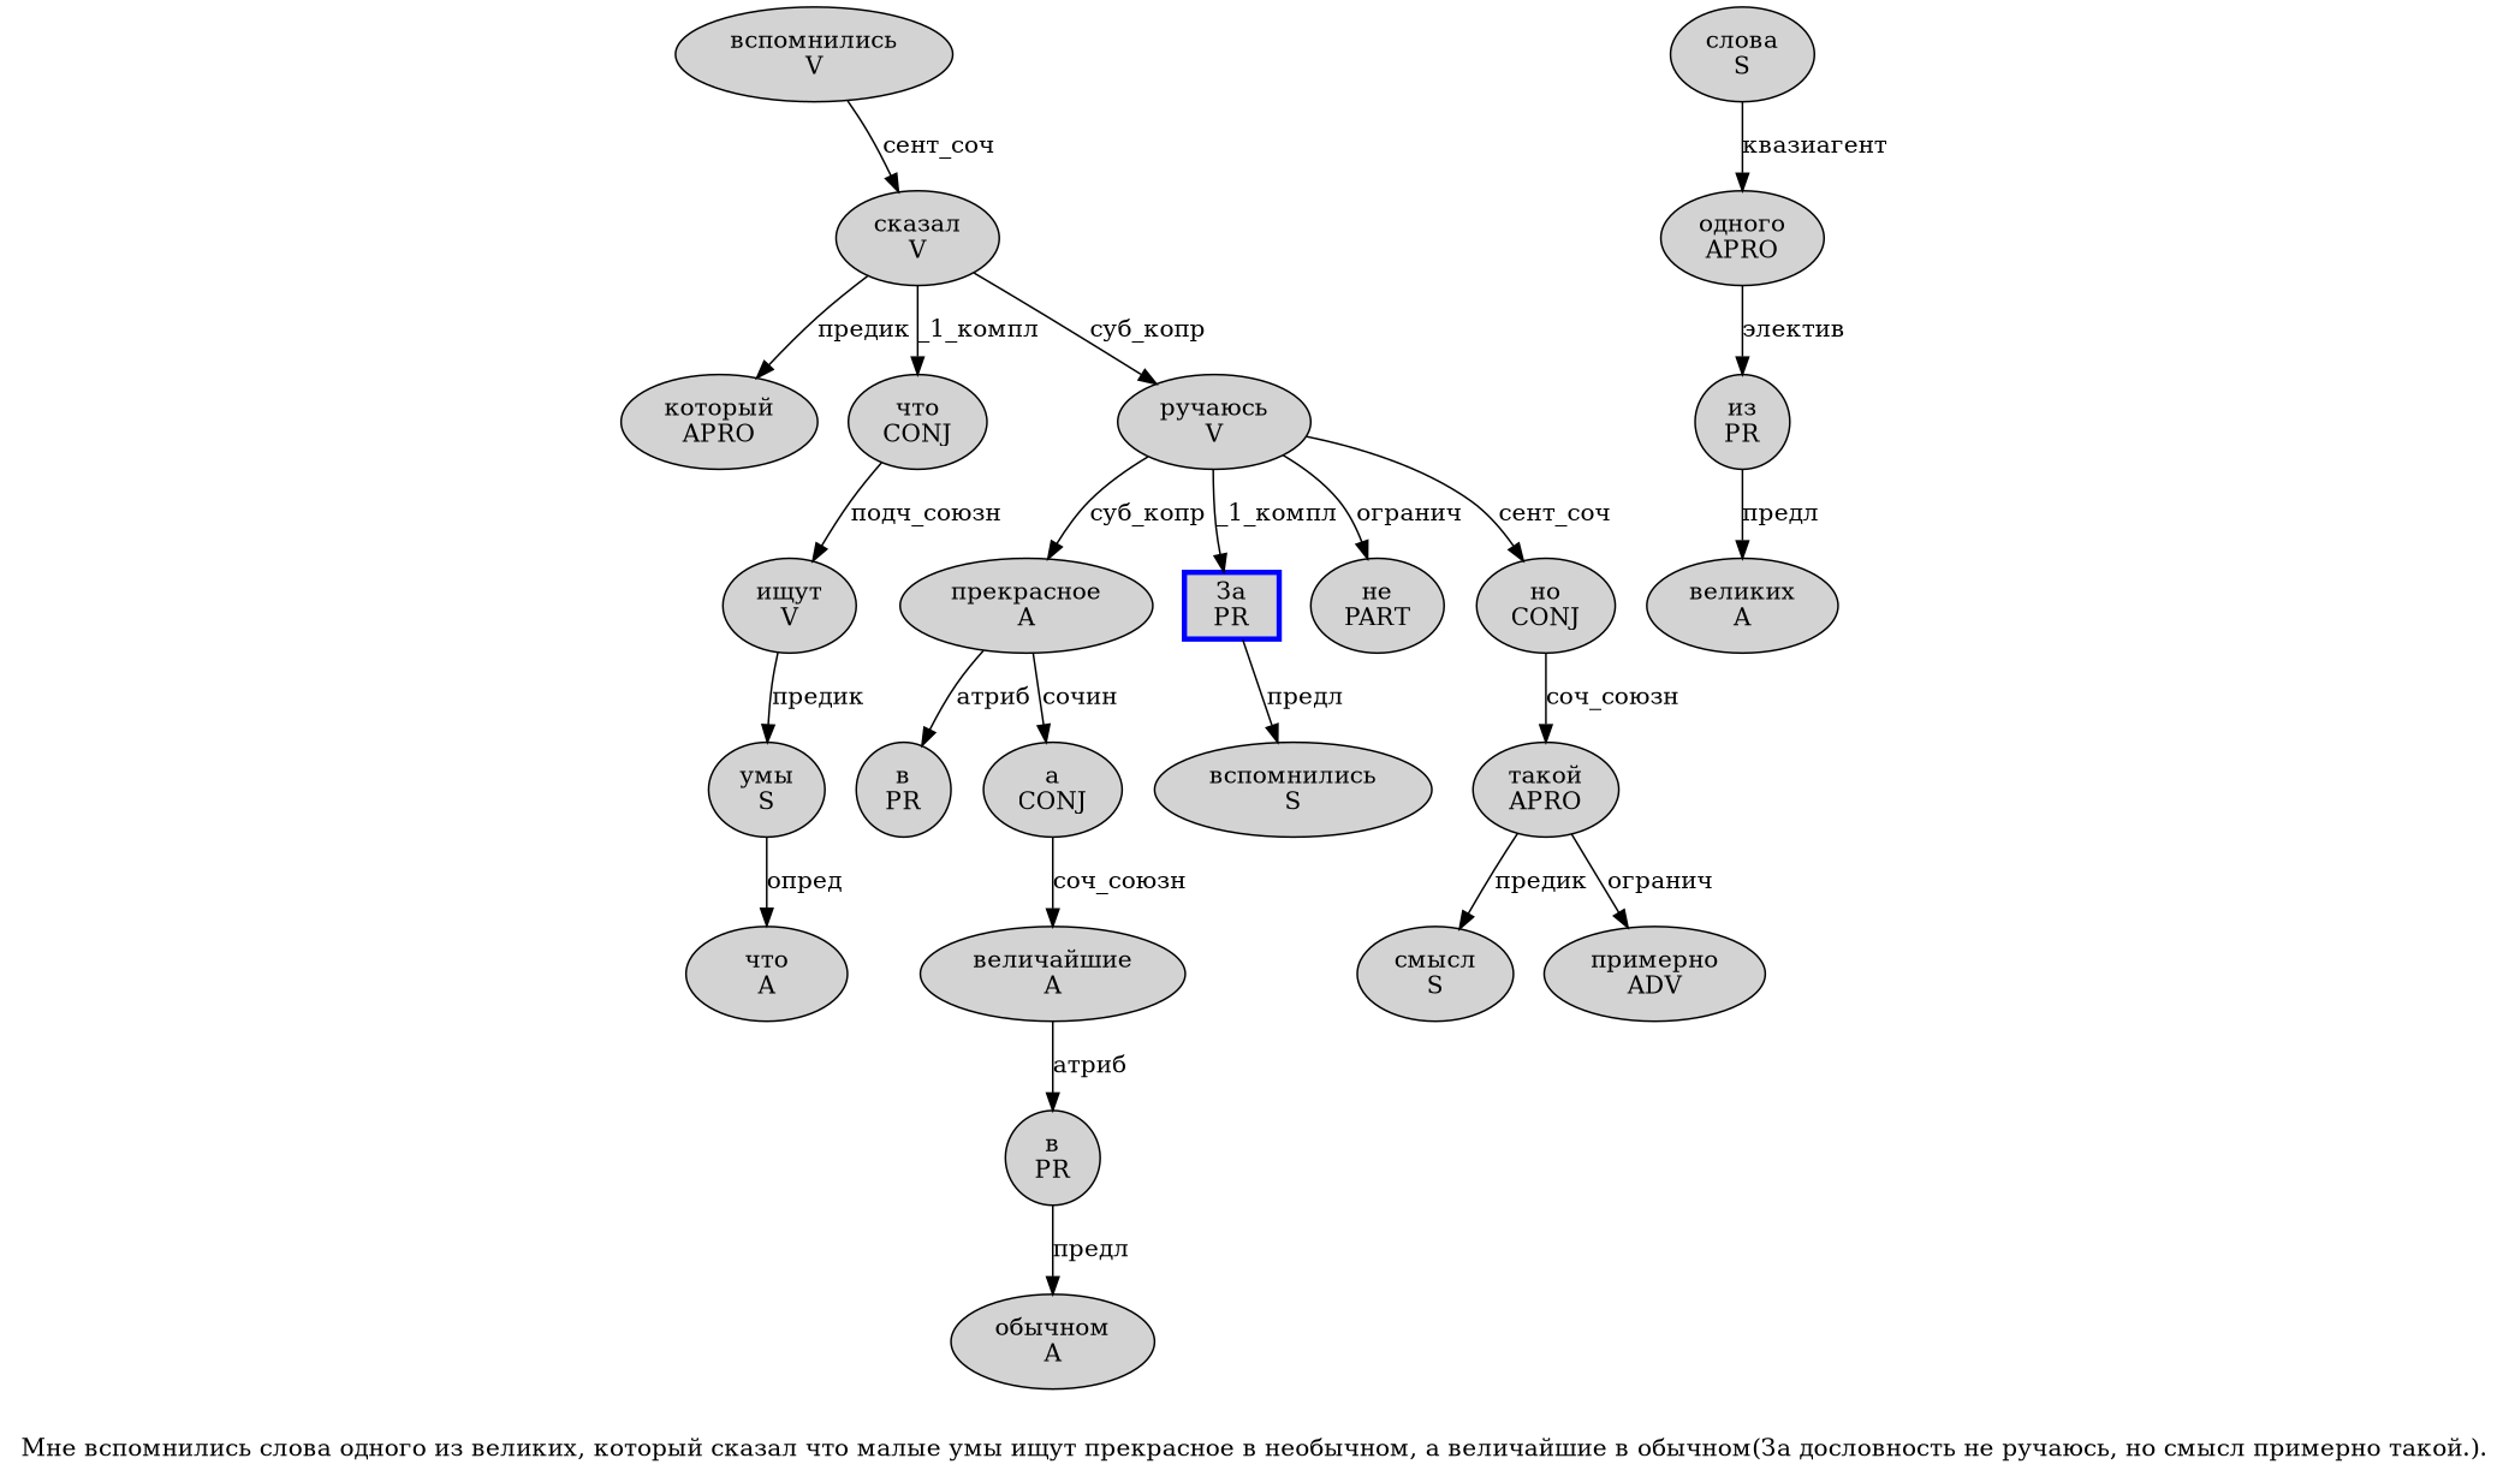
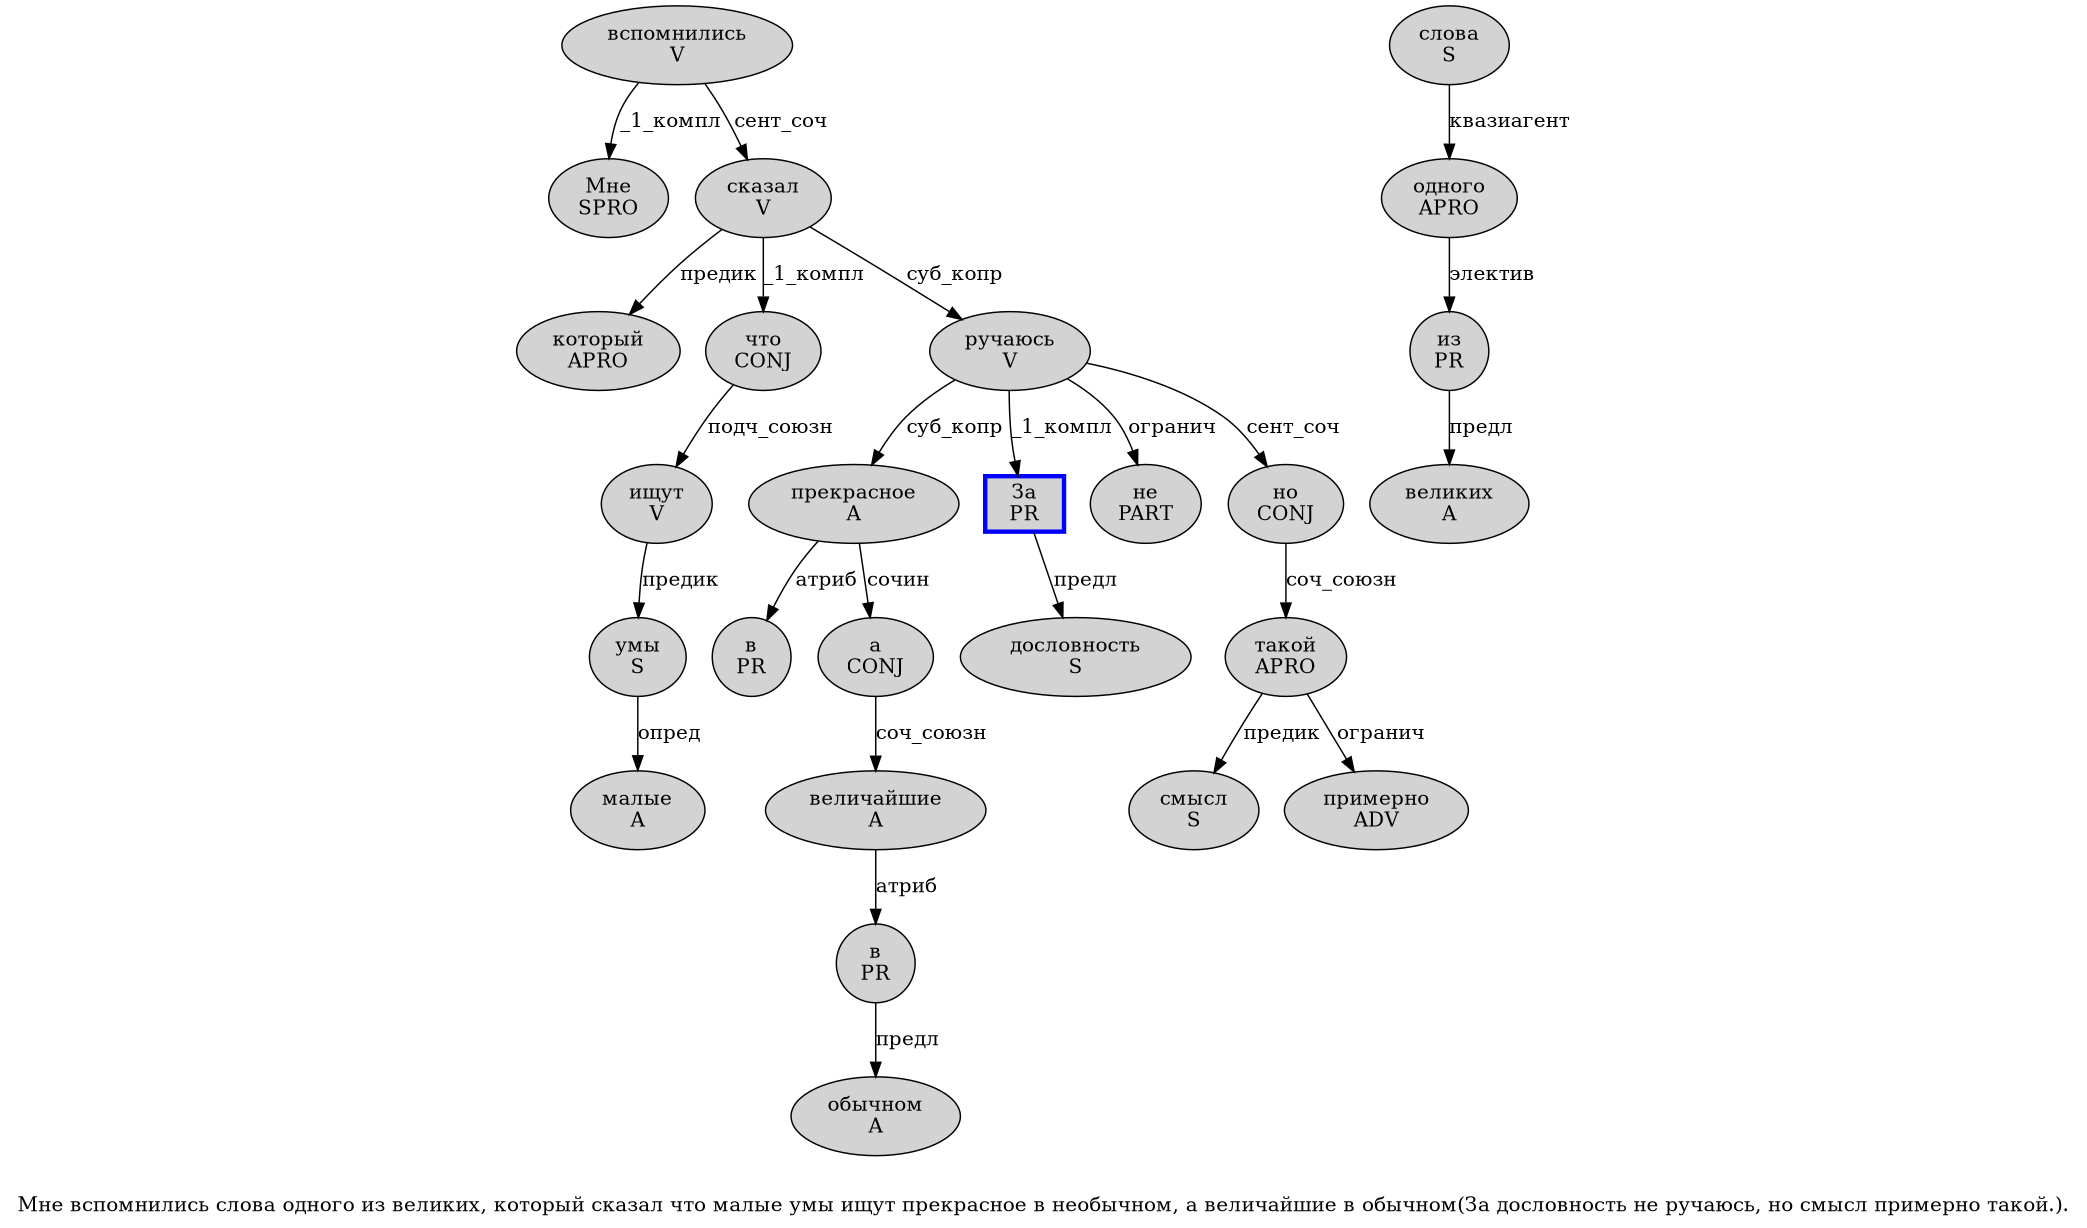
  digraph {
    label="Мне вспомнились слова одного из великих, который сказал что малые умы ищут прекрасное в необычном, а величайшие в обычном(За дословность не ручаюсь, но смысл примерно такой.)."
    node [fillcolor=lightgray penwidth=1 shape=ellipse style=filled]
+   n1 [label="Мне\nSPRO"]
    n2 [label="вспомнились\nV"]
    n3 [label="сказал\nV"]
    n4 [label="слова\nS"]
    n5 [label="одного\nAPRO"]
    n6 [label="который\nAPRO"]
    n7 [label="что\nCONJ"]
    n8 [label="ручаюсь\nV"]
    n9 [label="из\nPR"]
    n10 [label="великих\nA"]
    n11 [label="ищут\nV"]
    n12 [label="прекрасное\nA"]
    n13 [color=blue label="За\nPR" penwidth=3 shape=box]
    n14 [label="не\nPART"]
    n15 [label="но\nCONJ"]
    n16 [label="умы\nS"]
-   n17 [label="что\nA"]
+   n17 [label="малые\nA"]
    n18 [label="в\nPR"]
    n19 [label="а\nCONJ"]
    n20 [label="величайшие\nA"]
    n21 [label="в\nPR"]
    n22 [label="обычном\nA"]
-   n23 [label="вспомнились\nS"]
+   n23 [label="дословность\nS"]
    n24 [label="такой\nAPRO"]
    n25 [label="смысл\nS"]
    n26 [label="примерно\nADV"]
+   n2 -> n1 [label="_1_компл"]
    n2 -> n3 [label="сент_соч"]
    n3 -> n6 [label="предик"]
    n3 -> n7 [label="_1_компл"]
    n3 -> n8 [label="суб_копр"]
    n4 -> n5 [label="квазиагент"]
    n5 -> n9 [label="электив"]
    n7 -> n11 [label="подч_союзн"]
    n8 -> n12 [label="суб_копр"]
    n8 -> n13 [label="_1_компл"]
    n8 -> n14 [label="огранич"]
    n8 -> n15 [label="сент_соч"]
    n9 -> n10 [label="предл"]
    n11 -> n16 [label="предик"]
    n12 -> n18 [label="атриб"]
    n12 -> n19 [label="сочин"]
    n13 -> n23 [label="предл"]
    n15 -> n24 [label="соч_союзн"]
    n16 -> n17 [label="опред"]
    n19 -> n20 [label="соч_союзн"]
    n20 -> n21 [label="атриб"]
    n21 -> n22 [label="предл"]
    n24 -> n25 [label="предик"]
    n24 -> n26 [label="огранич"]
  }
